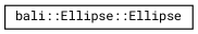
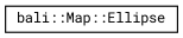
  digraph {
    rankdir=LR
    fontname="Roboto Mono"
-   n1 [color=black fillcolor=white fontname="Roboto Mono" fontsize=10 height=0.2 label="bali::Ellipse::Ellipse" shape=record style=filled width=0.4]
+   n1 [color=black fillcolor=white fontname="Roboto Mono" fontsize=10 height=0.2 label="bali::Map::Ellipse" shape=record style=filled width=0.4]
  }
